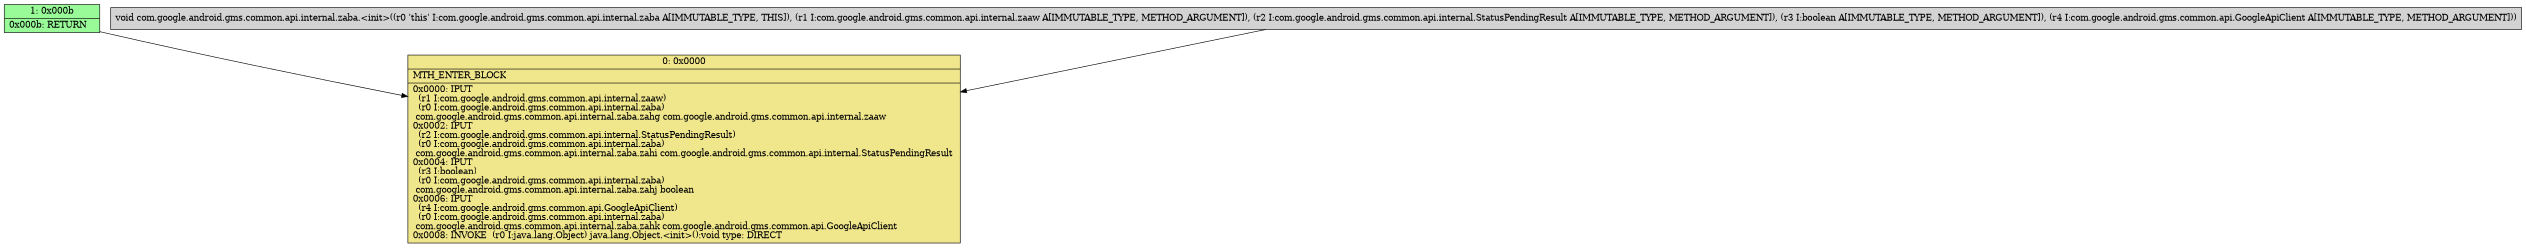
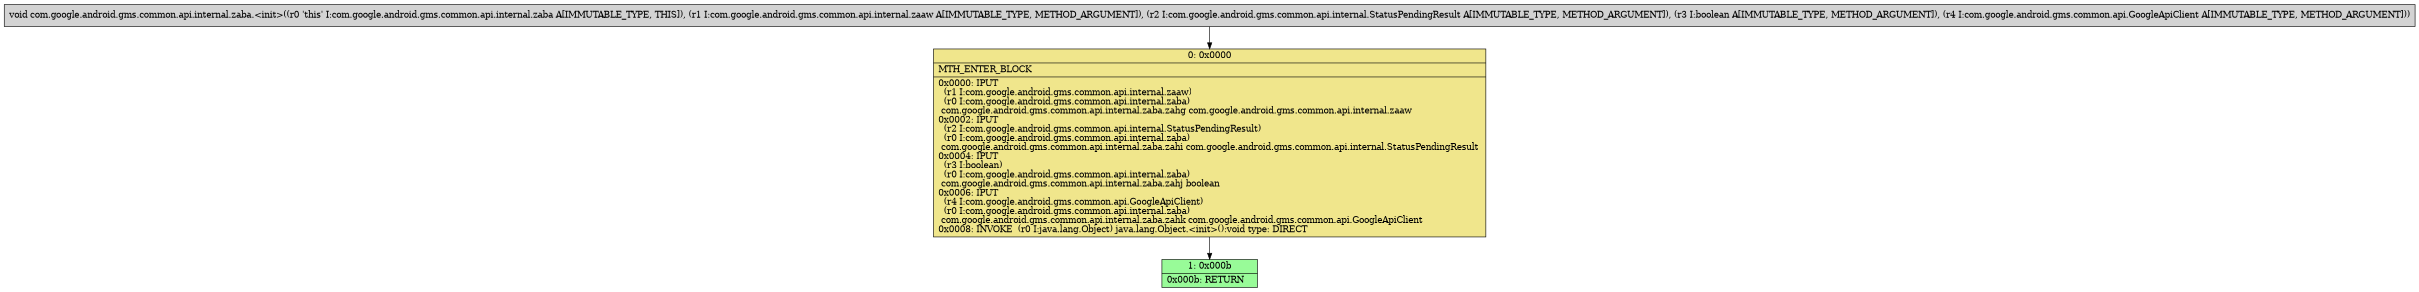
  digraph {
    node [shape=record style=filled]
    edge [style=solid]
    n1 [label="{0\:\ 0x0000|MTH_ENTER_BLOCK\l|0x0000: IPUT  \l  (r1 I:com.google.android.gms.common.api.internal.zaaw)\l  (r0 I:com.google.android.gms.common.api.internal.zaba)\l com.google.android.gms.common.api.internal.zaba.zahg com.google.android.gms.common.api.internal.zaaw \l0x0002: IPUT  \l  (r2 I:com.google.android.gms.common.api.internal.StatusPendingResult)\l  (r0 I:com.google.android.gms.common.api.internal.zaba)\l com.google.android.gms.common.api.internal.zaba.zahi com.google.android.gms.common.api.internal.StatusPendingResult \l0x0004: IPUT  \l  (r3 I:boolean)\l  (r0 I:com.google.android.gms.common.api.internal.zaba)\l com.google.android.gms.common.api.internal.zaba.zahj boolean \l0x0006: IPUT  \l  (r4 I:com.google.android.gms.common.api.GoogleApiClient)\l  (r0 I:com.google.android.gms.common.api.internal.zaba)\l com.google.android.gms.common.api.internal.zaba.zahk com.google.android.gms.common.api.GoogleApiClient \l0x0008: INVOKE  (r0 I:java.lang.Object) java.lang.Object.\<init\>():void type: DIRECT \l}" fillcolor=khaki]
    n2 [label="{1\:\ 0x000b|0x000b: RETURN   \l}" fillcolor=palegreen]
    n3 [label="{void com.google.android.gms.common.api.internal.zaba.\<init\>((r0 'this' I:com.google.android.gms.common.api.internal.zaba A[IMMUTABLE_TYPE, THIS]), (r1 I:com.google.android.gms.common.api.internal.zaaw A[IMMUTABLE_TYPE, METHOD_ARGUMENT]), (r2 I:com.google.android.gms.common.api.internal.StatusPendingResult A[IMMUTABLE_TYPE, METHOD_ARGUMENT]), (r3 I:boolean A[IMMUTABLE_TYPE, METHOD_ARGUMENT]), (r4 I:com.google.android.gms.common.api.GoogleApiClient A[IMMUTABLE_TYPE, METHOD_ARGUMENT])) }" fillcolor=lightgrey]
-   n2 -> n1
+   n1 -> n2
    n3 -> n1
  }
